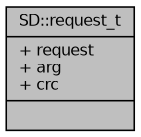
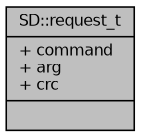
  digraph {
-   n1 [color=black fillcolor=grey75 fontcolor=black fontname=Helvetica fontsize=10 height=0.2 label="{SD::request_t\n|+ request\l+ arg\l+ crc\l|}" shape=record style=filled width=0.4]
+   n1 [color=black fillcolor=grey75 fontcolor=black fontname=Helvetica fontsize=10 height=0.2 label="{SD::request_t\n|+ command\l+ arg\l+ crc\l|}" shape=record style=filled width=0.4]
  }
